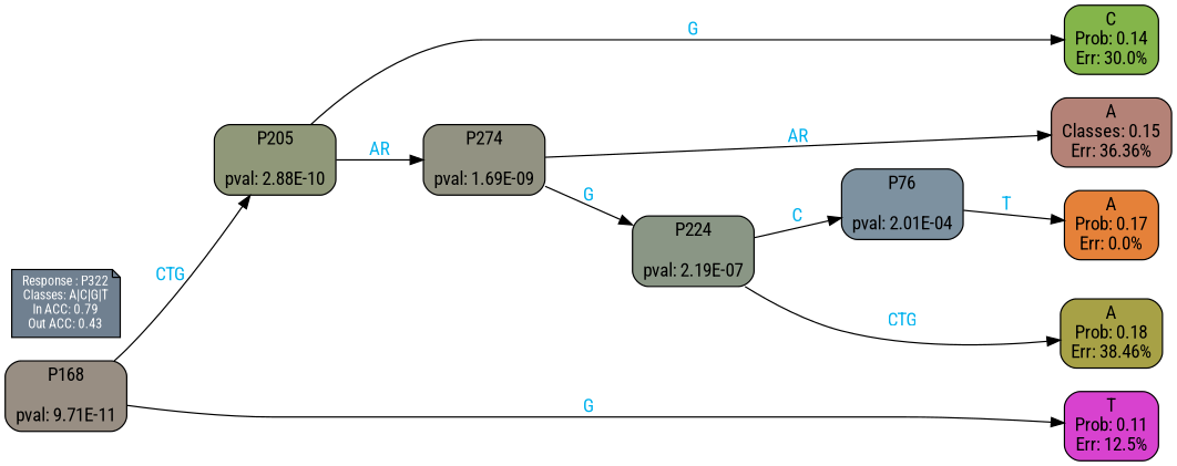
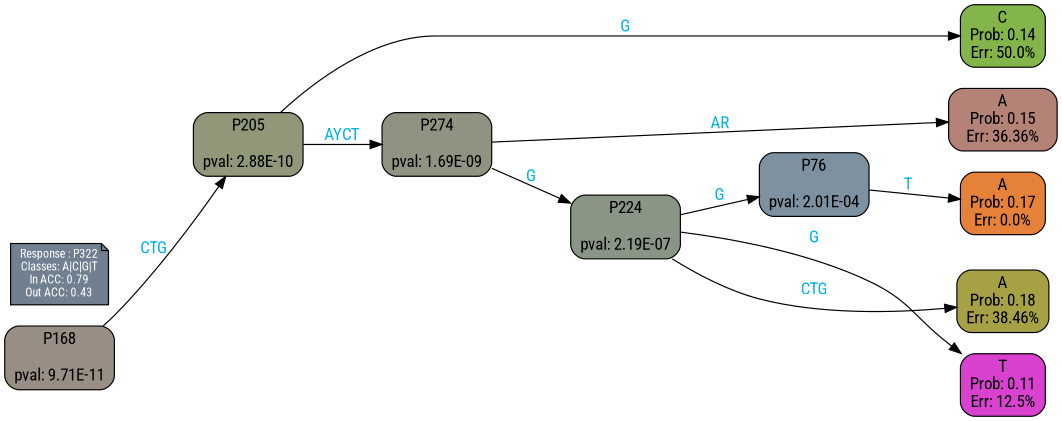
  digraph {
    fontname="Roboto Condensed"
    rankdir=LR
    ranksep=equally
    splines=polylines
    node [color=black fontname="Roboto Condensed" shape=box style="filled, rounded"]
    edge [fontcolor=deepskyblue2 fontname="Roboto Condensed"]
-   n1 [fillcolor="#b48277" label="A\nClasses: 0.15\nErr: 36.36%"]
+   n1 [fillcolor="#b48277" label="A\nProb: 0.15\nErr: 36.36%"]
    n2 [fillcolor="#a7a146" label="A\nProb: 0.18\nErr: 38.46%"]
    n3 [fillcolor="#e58139" label="A\nProb: 0.17\nErr: 0.0%"]
-   n4 [fillcolor="#84b54a" label="C\nProb: 0.14\nErr: 30.0%"]
+   n4 [fillcolor="#84b54a" label="C\nProb: 0.14\nErr: 50.0%"]
    n5 [fillcolor="#d842cf" label="T\nProb: 0.11\nErr: 12.5%"]
    n6 [align=left fillcolor=slategray fontcolor=white fontsize=10 label="Response : P322\nClasses: A|C|G|T\nIn ACC: 0.79\nOut ACC: 0.43\n" shape=note style=filled]
    n7 [fillcolor="#988e83" label="P168\n\npval: 9.71E-11"]
    n8 [fillcolor="#909879" label="P205\n\npval: 2.88E-10"]
    n9 [fillcolor="#929282" label="P274\n\npval: 1.69E-09"]
    n10 [fillcolor="#8a9685" label="P224\n\npval: 2.19E-07"]
    n11 [fillcolor="#7d91a0" label="P76\n\npval: 2.01E-04"]
    subgraph sub_1 {
      rank=same
      n1
      n2
      n3
      n4
      n5
    }
    subgraph sub_2 {
      rank=same
      n6
      n7
    }
-   n7 -> n5 [label=G]
+   n10 -> n5 [label=G]
    n7 -> n8 [label=CTG]
    n8 -> n4 [label=G]
-   n8 -> n9 [label=AR]
+   n8 -> n9 [label=AYCT]
    n9 -> n1 [label=AR]
    n9 -> n10 [label=G]
    n10 -> n2 [label=CTG]
-   n10 -> n11 [label=C]
+   n10 -> n11 [label=G]
    n11 -> n3 [label=T]
  }
